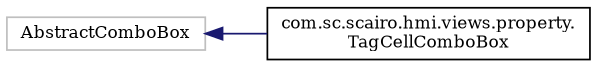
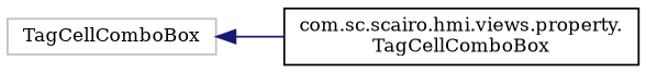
  digraph {
    rankdir=LR
    fontname="DejaVu Serif"
    node [fillcolor=white fontname="DejaVu Serif" fontsize=10 shape=record style=filled]
-   n1 [color=grey75 height=0.2 label=AbstractComboBox width=0.4]
+   n1 [color=grey75 height=0.2 label=TagCellComboBox width=0.4]
    n2 [color=black height=0.2 label="com.sc.scairo.hmi.views.property.\lTagCellComboBox" width=0.4]
    n1 -> n2 [color=midnightblue dir=back fontname="DejaVu Serif" fontsize=10 labelfontname=Helvetica labelfontsize=10 style=solid]
  }
